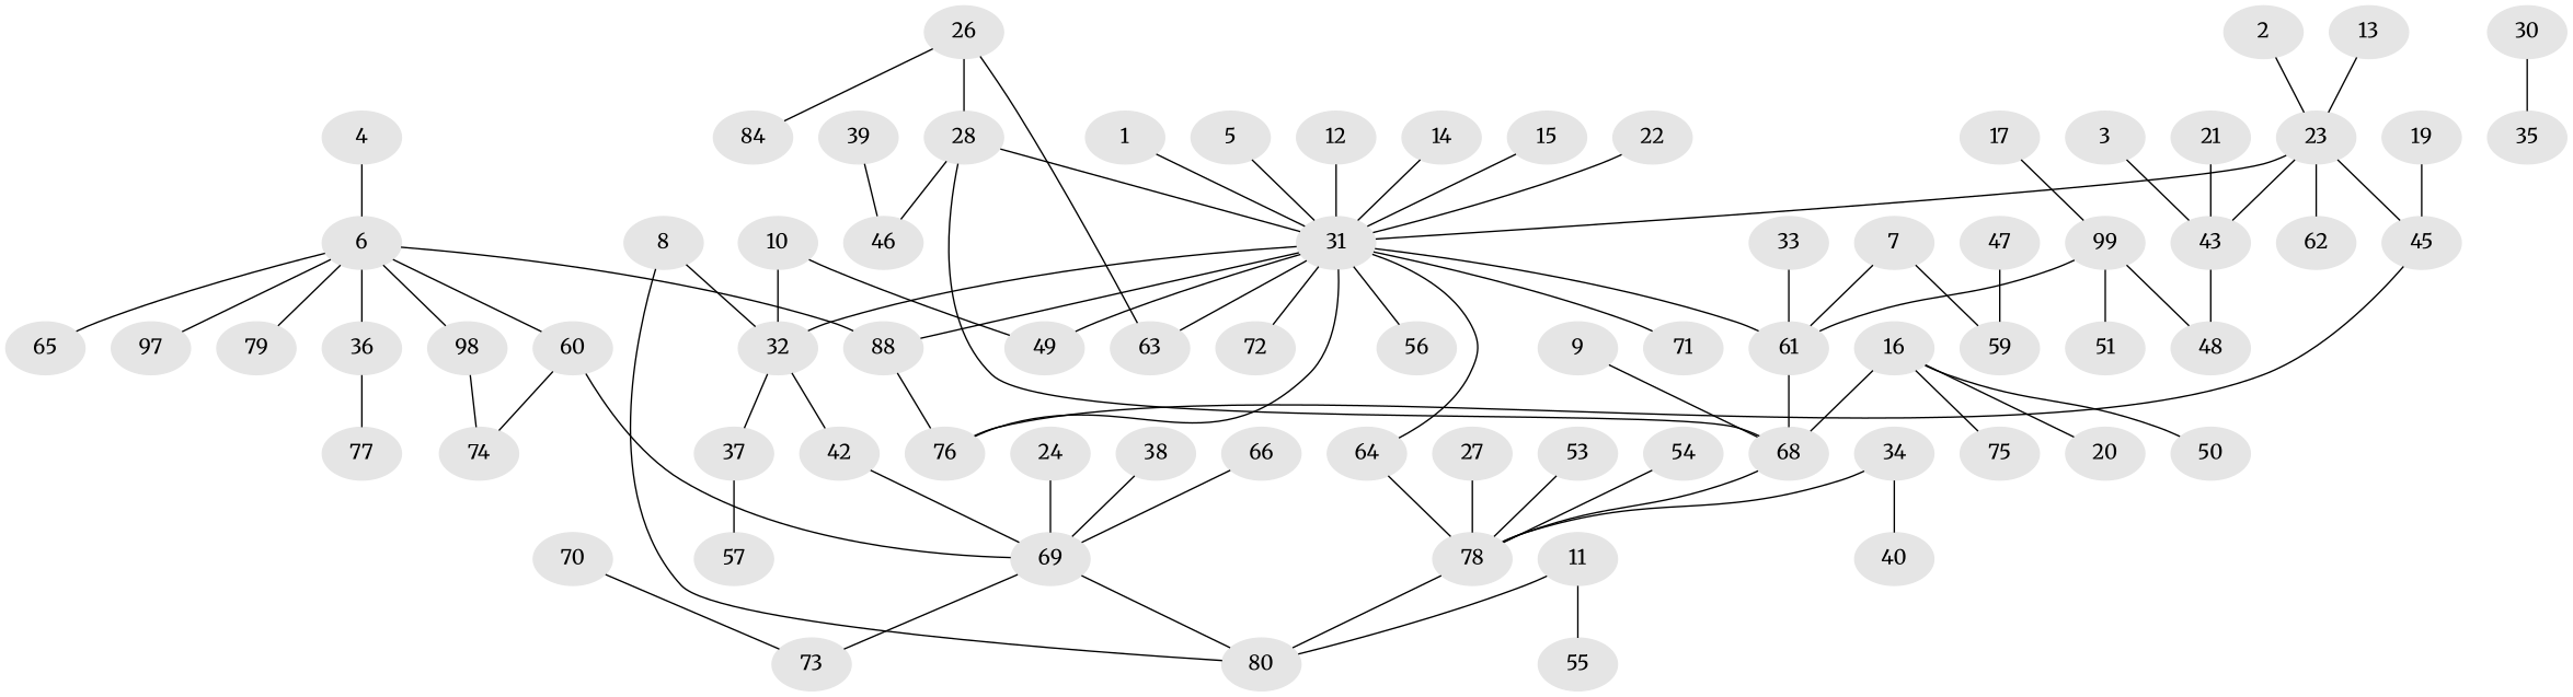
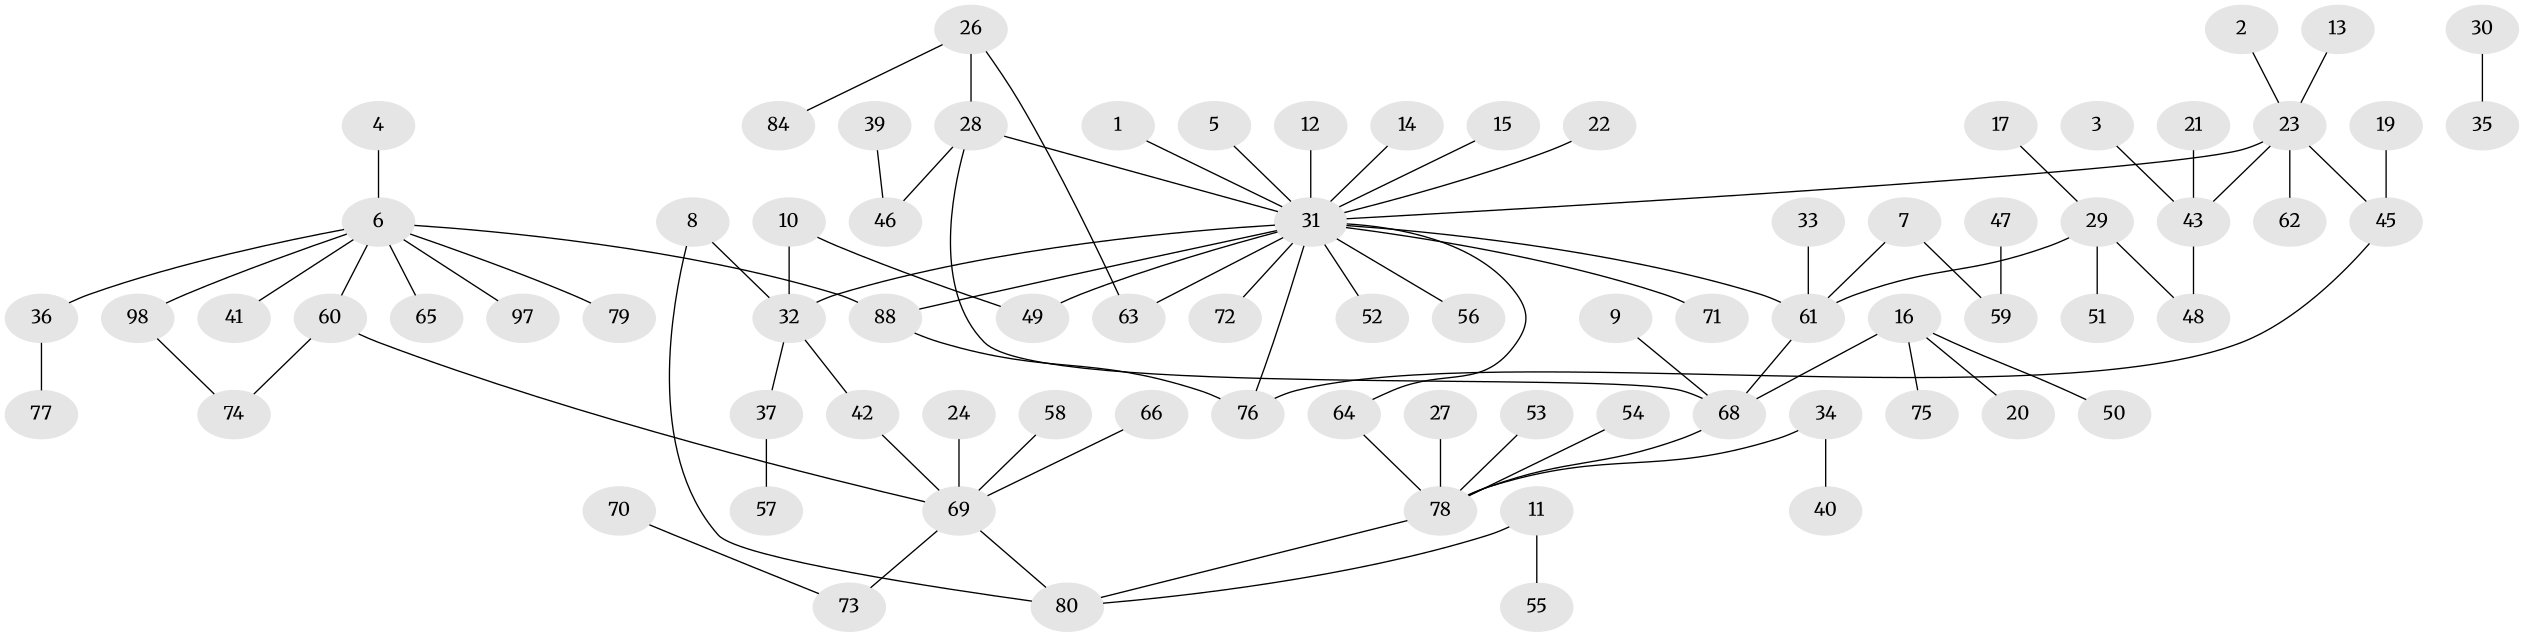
  graph {
    fontname=Merriweather
    node [color=gray90 fontname=Merriweather style=filled]
    edge [fontname=Merriweather weight=1.0]
    1
    31
    n3 [label=88]
    61
    32
    49
    63
+   52
    56
    64
    71
    72
    76
    2
    23
    43
    45
    62
    3
    48
    4
    6
    n23 [label=98]
    36
+   41
    60
    65
    n28 [label=97]
    79
    5
    74
    77
    69
    7
    59
    68
    8
    80
    37
    42
    9
    78
    10
    11
    55
    12
    13
    14
    15
    16
    20
    50
    75
    17
-   29 [label=99]
+   29
    51
    19
    21
    22
    24
    73
    26
    28
    n64 [label=84]
    46
    27
    30
    35
    57
    33
    34
    40
-   38
+   38 [label=58]
    39
    47
    53
    54
    66
    70
    1 -- 31
    31 -- n3
    31 -- 61
    31 -- 32
    31 -- 49
    31 -- 63
+   31 -- 52
    31 -- 56
    31 -- 64
    31 -- 71
    31 -- 72
    31 -- 76
    n3 -- 76
    61 -- 68
    32 -- 37
    32 -- 42
    64 -- 78 [weight=2.0]
    2 -- 23
    23 -- 31
    23 -- 43
    23 -- 45
    23 -- 62
    43 -- 48
    45 -- 76
    3 -- 43
    4 -- 6
    6 -- n3
    6 -- n23
    6 -- 36
+   6 -- 41
    6 -- 60
    6 -- 65
    6 -- n28
    6 -- 79
    n23 -- 74
    36 -- 77
    60 -- 74
    60 -- 69
    5 -- 31
    69 -- 80
    69 -- 73
    7 -- 61
    7 -- 59
    68 -- 78
    8 -- 32
    8 -- 80
    37 -- 57
    42 -- 69
    9 -- 68
    78 -- 80
    10 -- 32
    10 -- 49
    11 -- 80
    11 -- 55
    12 -- 31
    13 -- 23
    14 -- 31
    15 -- 31
    16 -- 68
    16 -- 20
    16 -- 50
    16 -- 75
    17 -- 29
    29 -- 61
    29 -- 48
    29 -- 51
    19 -- 45
    21 -- 43
    22 -- 31
    24 -- 69
    26 -- 63
    26 -- 28
    26 -- n64
    28 -- 31
    28 -- 68
    28 -- 46
    27 -- 78
    30 -- 35
    33 -- 61
    34 -- 78
    34 -- 40
    38 -- 69
    39 -- 46
    47 -- 59
    53 -- 78
    54 -- 78
    66 -- 69
    70 -- 73
  }
